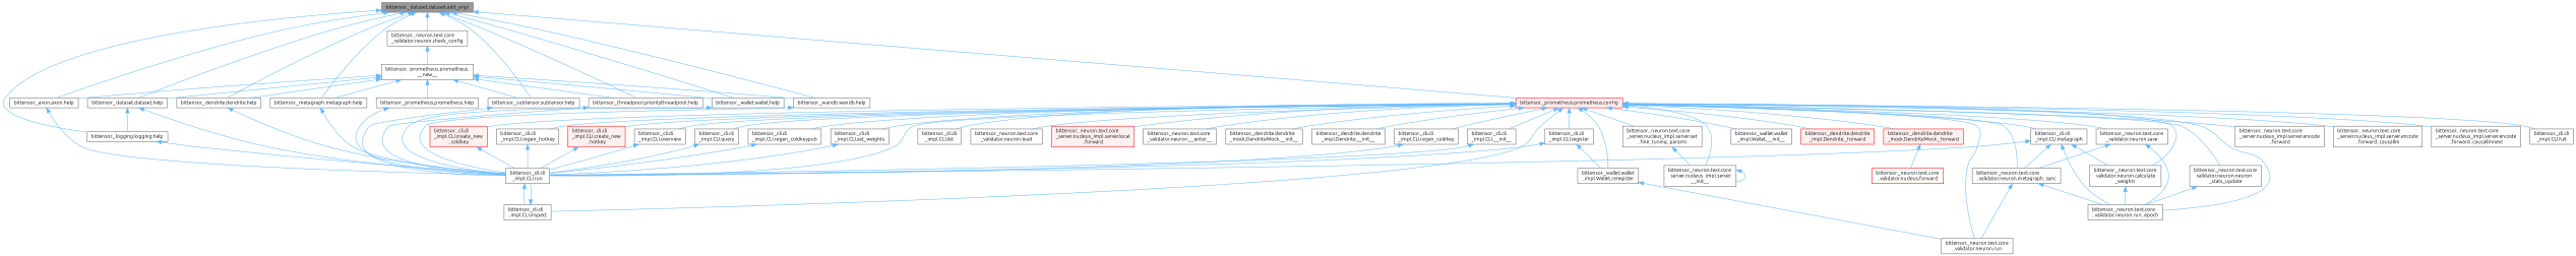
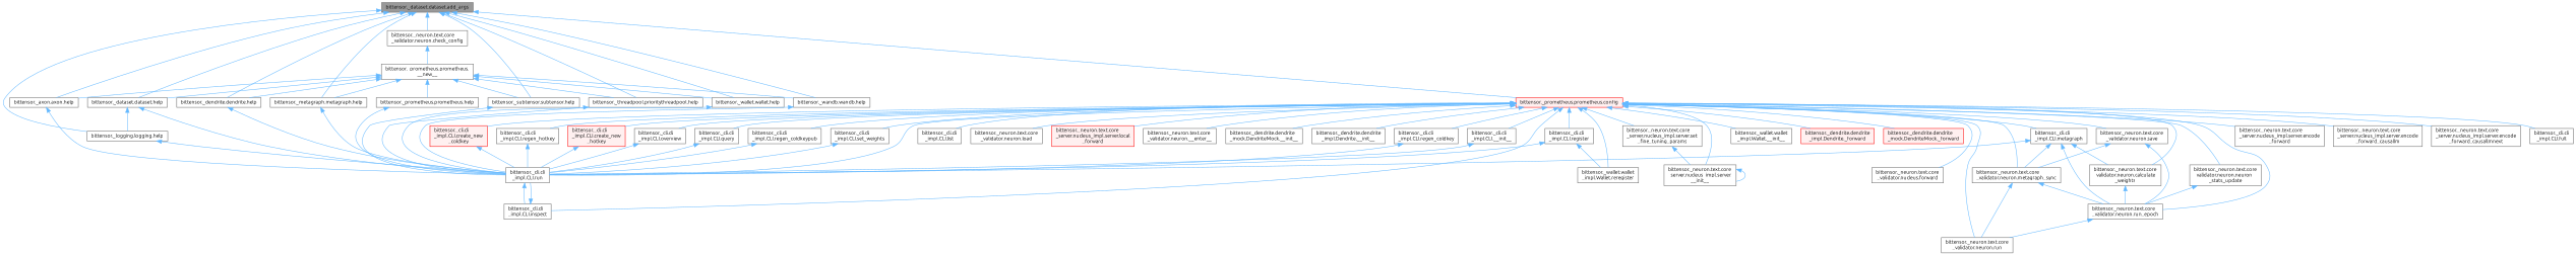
  digraph {
    fontname=Ubuntu
    rankdir=TB
    node [color=grey40 fillcolor=white fontname=Ubuntu fontsize=10 shape=box style=filled]
    edge [color=steelblue1 dir=back fontname=Ubuntu fontsize=10 labelfontname=Helvetica labelfontsize=10 style=solid]
    n1 [color=gray40 fillcolor=grey60 fontcolor=black height=0.2 label="bittensor._dataset.dataset.add_args" width=0.4]
    n2 [height=0.2 label="bittensor._neuron.text.core\l_validator.neuron.check_config" width=0.4]
    n3 [height=0.2 label="bittensor._axon.axon.help" width=0.4]
    n4 [height=0.2 label="bittensor._dataset.dataset.help" width=0.4]
    n5 [height=0.2 label="bittensor._dendrite.dendrite.help" width=0.4]
    n6 [height=0.2 label="bittensor._logging.logging.help" width=0.4]
    n7 [height=0.2 label="bittensor._metagraph.metagraph.help" width=0.4]
    n8 [height=0.2 label="bittensor._subtensor.subtensor.help" width=0.4]
    n9 [height=0.2 label="bittensor._threadpool.prioritythreadpool.help" width=0.4]
    n10 [height=0.2 label="bittensor._wallet.wallet.help" width=0.4]
    n11 [height=0.2 label="bittensor._wandb.wandb.help" width=0.4]
    n12 [color=red fillcolor="#FFF0F0" height=0.2 label="bittensor._prometheus.prometheus.config" width=0.4]
    n13 [height=0.2 label="bittensor._prometheus.prometheus.\l__new__" width=0.4]
    n14 [height=0.2 label="bittensor._cli.cli\l_impl.CLI.run" width=0.4]
    n15 [height=0.2 label="bittensor._prometheus.prometheus.help" width=0.4]
    n16 [height=0.2 label="bittensor._cli.cli\l_impl.CLI.inspect" width=0.4]
    n17 [height=0.2 label="bittensor._neuron.text.core\l_validator.neuron.__enter__" width=0.4]
    n18 [height=0.2 label="bittensor._cli.cli\l_impl.CLI.__init__" width=0.4]
    n19 [height=0.2 label="bittensor._dendrite.dendrite\l_mock.DendriteMock.__init__" width=0.4]
    n20 [height=0.2 label="bittensor._dendrite.dendrite\l_impl.Dendrite.__init__" width=0.4]
    n21 [height=0.2 label="bittensor._neuron.text.core\l_server.nucleus_impl.server.\l__init__" width=0.4]
    n22 [height=0.2 label="bittensor._wallet.wallet\l_impl.Wallet.__init__" width=0.4]
    n23 [color=red fillcolor="#FFF0F0" height=0.2 label="bittensor._dendrite.dendrite\l_impl.Dendrite._forward" width=0.4]
    n24 [color=red fillcolor="#FFF0F0" height=0.2 label="bittensor._dendrite.dendrite\l_mock.DendriteMock._forward" width=0.4]
    n25 [height=0.2 label="bittensor._neuron.text.core\l_validator.neuron.calculate\l_weights" width=0.4]
    n26 [height=0.2 label="bittensor._neuron.text.core\l_validator.neuron.run_epoch" width=0.4]
    n27 [height=0.2 label="bittensor._neuron.text.core\l_validator.neuron.run" width=0.4]
    n28 [color=red fillcolor="#FFF0F0" height=0.2 label="bittensor._cli.cli\l_impl.CLI.create_new\l_coldkey" width=0.4]
    n29 [color=red fillcolor="#FFF0F0" height=0.2 label="bittensor._cli.cli\l_impl.CLI.create_new\l_hotkey" width=0.4]
    n30 [height=0.2 label="bittensor._neuron.text.core\l_server.nucleus_impl.server.encode\l_forward" width=0.4]
    n31 [height=0.2 label="bittensor._neuron.text.core\l_server.nucleus_impl.server.encode\l_forward_causallm" width=0.4]
    n32 [height=0.2 label="bittensor._neuron.text.core\l_server.nucleus_impl.server.encode\l_forward_causallmnext" width=0.4]
-   n33 [color=red height=0.2 label="bittensor._neuron.text.core\l_validator.nucleus.forward" width=0.4]
+   n33 [height=0.2 label="bittensor._neuron.text.core\l_validator.nucleus.forward" width=0.4]
    n34 [height=0.2 label="bittensor._cli.cli\l_impl.CLI.full" width=0.4]
    n35 [height=0.2 label="bittensor._cli.cli\l_impl.CLI.list" width=0.4]
    n36 [height=0.2 label="bittensor._neuron.text.core\l_validator.neuron.load" width=0.4]
    n37 [color=red fillcolor="#FFF0F0" height=0.2 label="bittensor._neuron.text.core\l_server.nucleus_impl.server.local\l_forward" width=0.4]
    n38 [height=0.2 label="bittensor._cli.cli\l_impl.CLI.metagraph" width=0.4]
    n39 [height=0.2 label="bittensor._neuron.text.core\l_validator.neuron.metagraph_sync" width=0.4]
    n40 [height=0.2 label="bittensor._neuron.text.core\l_validator.neuron.neuron\l_stats_update" width=0.4]
    n41 [height=0.2 label="bittensor._cli.cli\l_impl.CLI.overview" width=0.4]
    n42 [height=0.2 label="bittensor._cli.cli\l_impl.CLI.query" width=0.4]
    n43 [height=0.2 label="bittensor._cli.cli\l_impl.CLI.regen_coldkey" width=0.4]
    n44 [height=0.2 label="bittensor._cli.cli\l_impl.CLI.regen_coldkeypub" width=0.4]
    n45 [height=0.2 label="bittensor._cli.cli\l_impl.CLI.regen_hotkey" width=0.4]
    n46 [height=0.2 label="bittensor._cli.cli\l_impl.CLI.register" width=0.4]
    n47 [height=0.2 label="bittensor._wallet.wallet\l_impl.Wallet.reregister" width=0.4]
    n48 [height=0.2 label="bittensor._neuron.text.core\l_validator.neuron.save" width=0.4]
    n49 [height=0.2 label="bittensor._neuron.text.core\l_server.nucleus_impl.server.set\l_fine_tuning_params" width=0.4]
    n50 [height=0.2 label="bittensor._cli.cli\l_impl.CLI.set_weights" width=0.4]
    n1 -> n2
    n1 -> n3
    n1 -> n4
    n1 -> n5
    n1 -> n6
    n1 -> n7
    n1 -> n8
    n1 -> n9
    n1 -> n10
    n1 -> n11
    n1 -> n12
    n2 -> n13
    n3 -> n14
    n4 -> n6
    n4 -> n14
    n5 -> n14
    n6 -> n14
    n7 -> n14
    n8 -> n14
    n9 -> n14
    n10 -> n14
    n11 -> n14
    n12 -> n14
    n12 -> n16
    n12 -> n17
    n12 -> n18
    n12 -> n19
    n12 -> n20
    n12 -> n21
    n12 -> n22
    n12 -> n23
    n12 -> n24
    n12 -> n25
    n12 -> n26
    n12 -> n27
    n12 -> n28
    n12 -> n29
    n12 -> n30
    n12 -> n31
    n12 -> n32
-   n24 -> n33
+   n12 -> n33
    n12 -> n34
    n12 -> n35
    n12 -> n36
    n12 -> n37
    n12 -> n38
    n12 -> n39
    n12 -> n40
    n12 -> n41
    n12 -> n42
    n12 -> n43
    n12 -> n44
    n12 -> n45
    n12 -> n46
    n12 -> n47
    n12 -> n48
    n12 -> n49
    n12 -> n50
    n13 -> n3
    n13 -> n4
    n13 -> n5
    n13 -> n7
    n13 -> n8
    n13 -> n9
    n13 -> n10
    n13 -> n11
    n13 -> n15
    n14 -> n16
    n15 -> n14
    n16 -> n14
    n18 -> n14
    n21 -> n21
    n25 -> n26
-   n47 -> n27
+   n26 -> n27
    n28 -> n14
    n29 -> n14
    n38 -> n14
    n38 -> n25
    n38 -> n26
    n38 -> n39
    n39 -> n26
    n39 -> n27
    n40 -> n26
    n41 -> n14
    n42 -> n14
    n43 -> n14
    n44 -> n14
    n45 -> n14
    n46 -> n14
    n46 -> n47
    n48 -> n26
    n48 -> n39
    n49 -> n21
    n50 -> n14
  }
